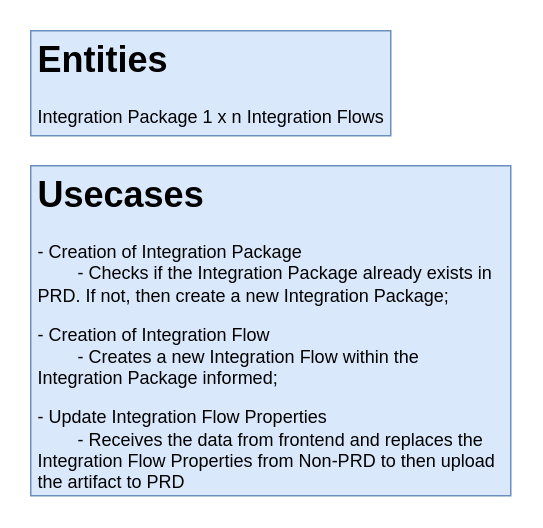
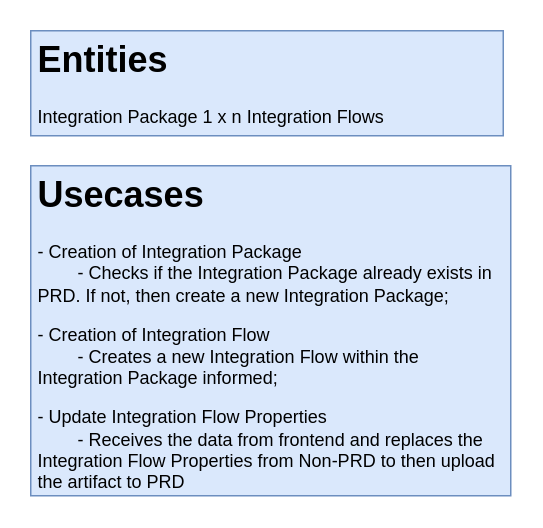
  <mxCell id="0" />
  <mxCell id="1" parent="0" />
- <mxCell id="2" value="&lt;h1&gt;Entities&lt;/h1&gt;&lt;p&gt;Integration Package 1 x n&lt;span style=&quot;background-color: initial;&quot;&gt;&amp;nbsp;Integration Flows&lt;/span&gt;&lt;/p&gt;" style="text;html=1;strokeColor=#6c8ebf;fillColor=#dae8fc;spacing=5;spacingTop=-20;whiteSpace=wrap;overflow=hidden;rounded=0;" parent="1" vertex="1"><mxGeometry x="20" y="20" width="240" height="70" as="geometry" /></mxCell>
+ <mxCell id="2" value="&lt;h1&gt;Entities&lt;/h1&gt;&lt;p&gt;Integration Package 1 x n&lt;span style=&quot;background-color: initial;&quot;&gt;&amp;nbsp;Integration Flows&lt;/span&gt;&lt;/p&gt;" style="text;html=1;strokeColor=#6c8ebf;fillColor=#dae8fc;spacing=5;spacingTop=-20;whiteSpace=wrap;overflow=hidden;rounded=0;" parent="1" vertex="1"><mxGeometry x="20" y="20" width="315" height="70" as="geometry" /></mxCell>
  <mxCell id="3" value="&lt;h1&gt;Usecases&lt;/h1&gt;&lt;p&gt;- Creation of Integration Package&lt;br&gt;&lt;span style=&quot;white-space: pre;&quot;&gt;&#09;&lt;/span&gt;- Checks if the Integration Package already exists in PRD. If not, then create a new Integration Package;&lt;br&gt;&lt;/p&gt;&lt;p&gt;- Creation of Integration Flow&lt;br&gt;&lt;span style=&quot;white-space: pre;&quot;&gt;&#09;&lt;/span&gt;- Creates a new Integration Flow within the Integration Package informed;&lt;br&gt;&lt;/p&gt;&lt;p&gt;- Update Integration Flow Properties&lt;br&gt;&lt;span style=&quot;white-space: pre;&quot;&gt;&#09;&lt;/span&gt;- Receives the data from frontend and replaces the Integration Flow Properties from Non-PRD to then upload the artifact to PRD&lt;br&gt;&lt;/p&gt;" style="text;html=1;strokeColor=#6c8ebf;fillColor=#dae8fc;spacing=5;spacingTop=-20;whiteSpace=wrap;overflow=hidden;rounded=0;" parent="1" vertex="1"><mxGeometry x="20" y="110" width="320" height="220" as="geometry" /></mxCell>
